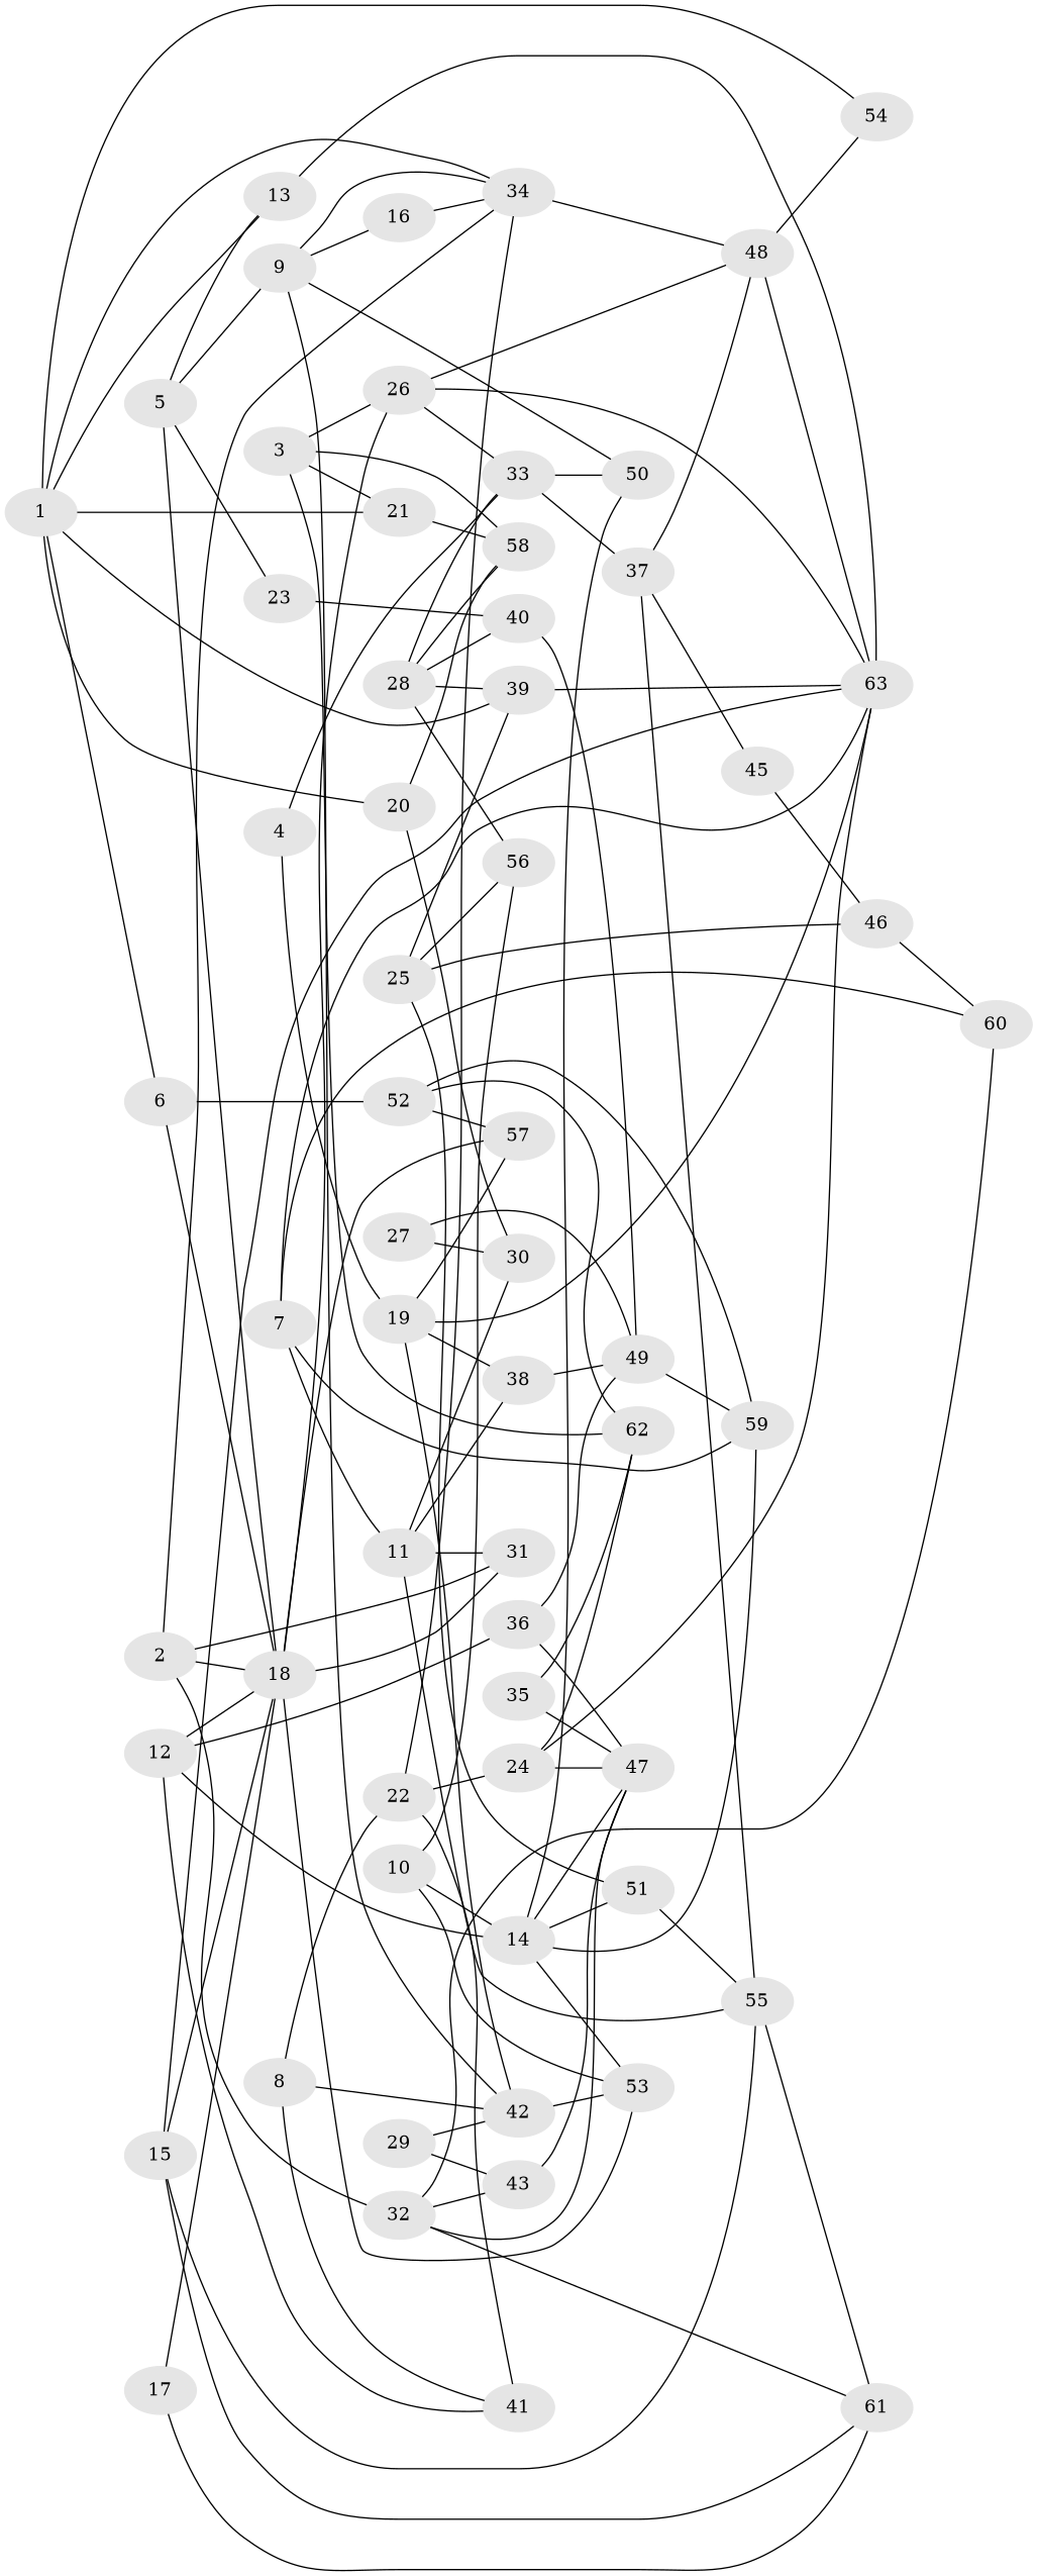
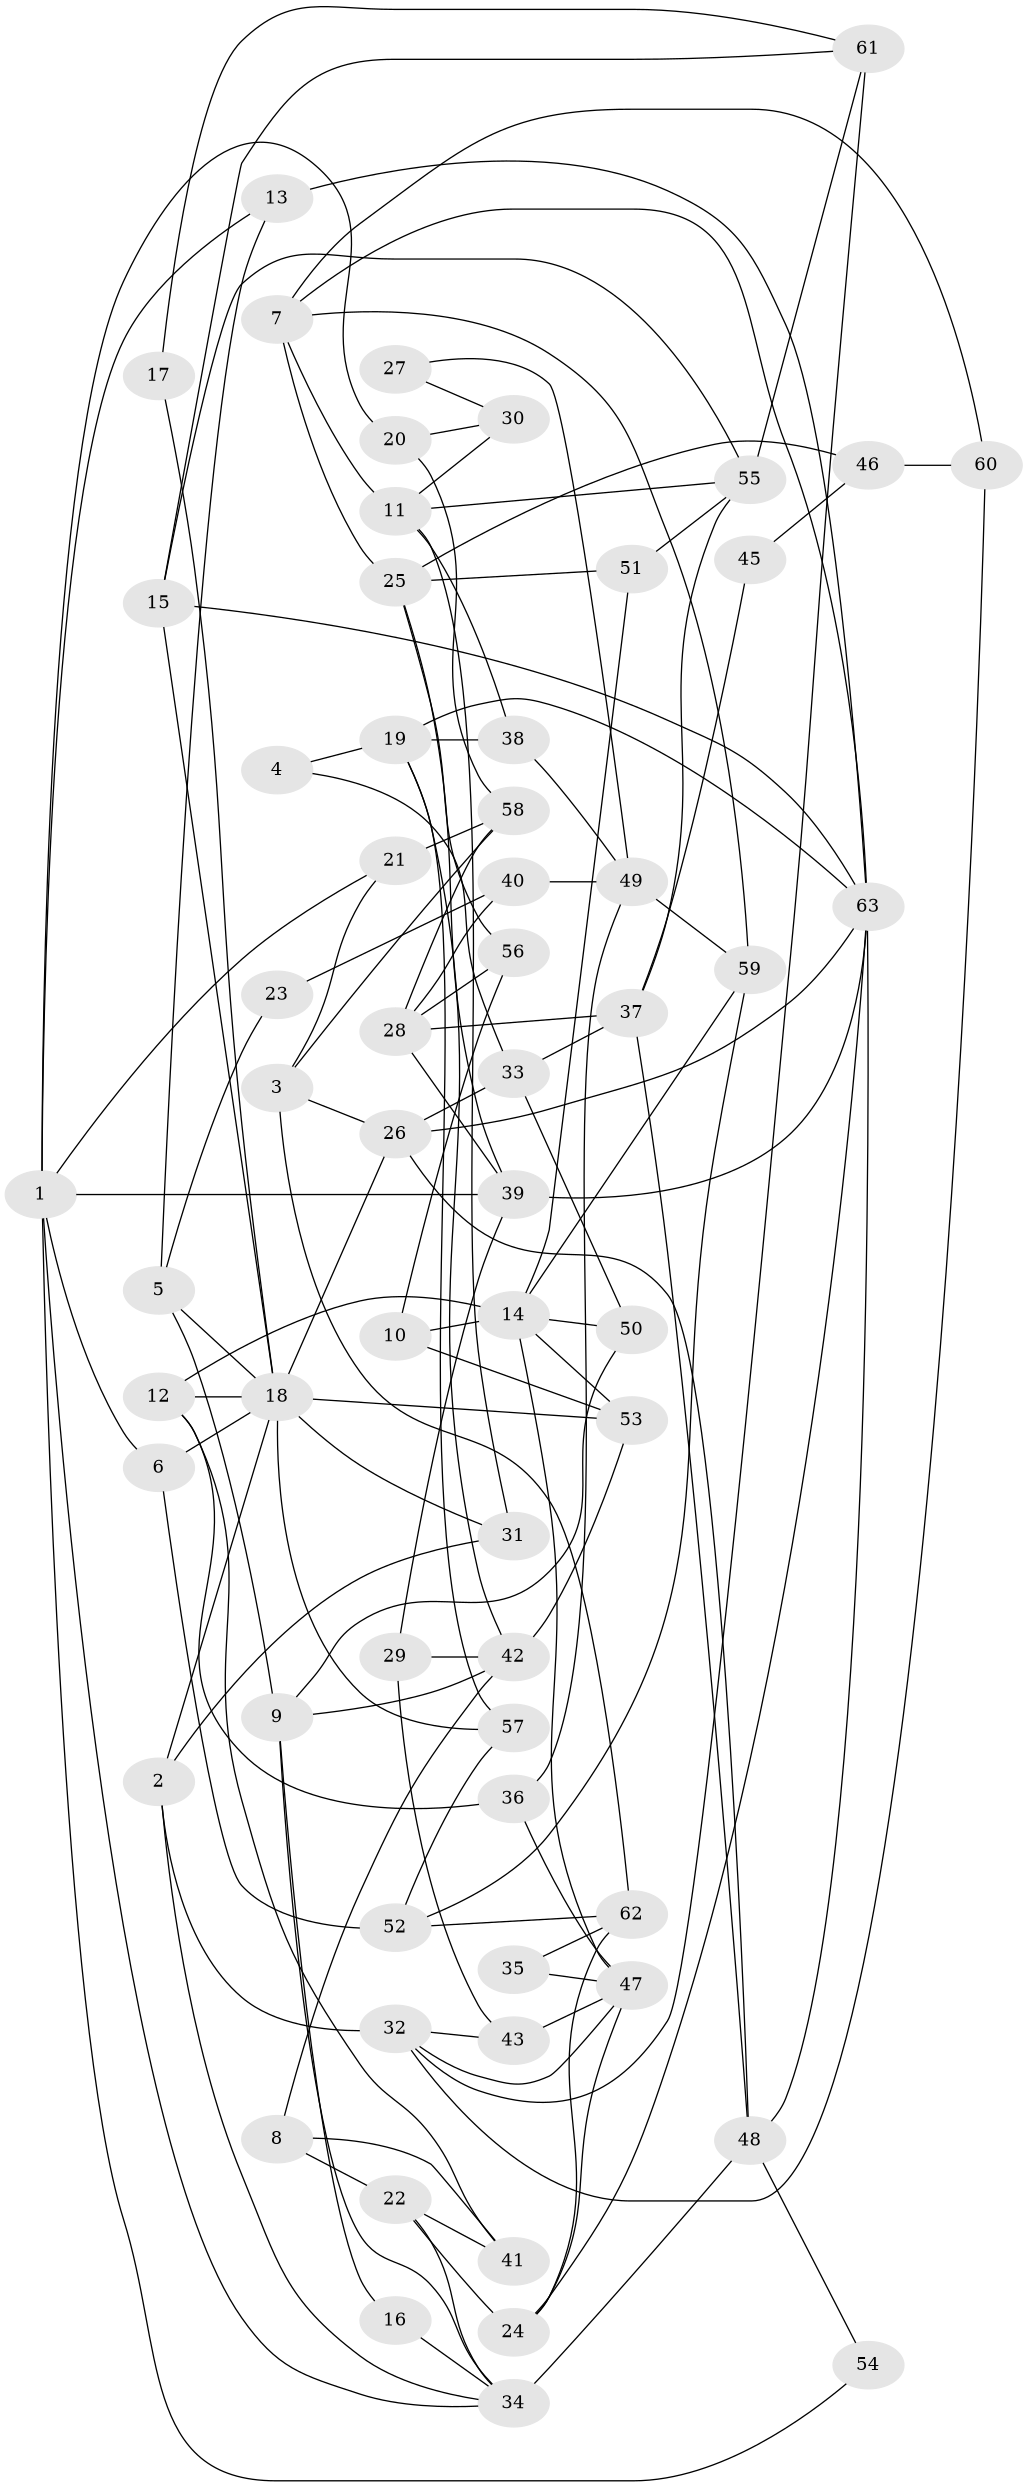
  graph {
    rankdir=LR
    node [color=gray90 style=filled]
    1
    6
    13
    20
    21
    34
    39
    54
    18
    52
    63
    58
    30
    48
    2
    31
    32
    26
    53
    57
    60
    47
    61
    43
    3
    62
    33
    4
    19
    42
    38
    50
    37
    5
    9
    23
    16
    40
    59
    7
    11
    25
    55
    56
    51
    46
    8
    22
    41
    24
    10
    14
    49
    12
    36
    15
    17
    27
    28
    45
    29
    35
    1 -- 6
    1 -- 13
    1 -- 20
    1 -- 21
    1 -- 34
    1 -- 39
    1 -- 54
    6 -- 18
    6 -- 52
    13 -- 63
    20 -- 58
    20 -- 30
    21 -- 58
    34 -- 48
    39 -- 63
    18 -- 31
    18 -- 26
    18 -- 53
    18 -- 57
    52 -- 57
    52 -- 62
    52 -- 59
    48 -- 54
    48 -- 63
    2 -- 34
    2 -- 18
    2 -- 31
    2 -- 32
    32 -- 60
    32 -- 47
    32 -- 61
    32 -- 43
    26 -- 63
    26 -- 48
    26 -- 33
    43 -- 47
    3 -- 21
    3 -- 58
    3 -- 26
    3 -- 62
    33 -- 50
    33 -- 37
    4 -- 33
    4 -- 19
    19 -- 63
    19 -- 57
    19 -- 42
    19 -- 38
    42 -- 53
    38 -- 49
    37 -- 48
    37 -- 55
    37 -- 45
    5 -- 13
    5 -- 18
    5 -- 9
    5 -- 23
    9 -- 34
    9 -- 42
    9 -- 50
    9 -- 16
    23 -- 40
    16 -- 34
    40 -- 49
    7 -- 63
    7 -- 60
    7 -- 59
    7 -- 11
+   7 -- 25
    11 -- 30
    11 -- 31
    11 -- 38
    11 -- 55
    25 -- 39
    25 -- 56
    25 -- 51
    25 -- 46
    55 -- 61
    51 -- 55
    46 -- 60
    8 -- 42
    8 -- 22
    8 -- 41
    22 -- 34
    22 -- 41
    22 -- 24
    24 -- 63
    24 -- 47
    24 -- 62
    10 -- 53
    10 -- 56
    10 -- 14
    14 -- 53
    14 -- 47
    14 -- 50
    14 -- 59
    14 -- 51
    49 -- 59
    12 -- 18
    12 -- 41
    12 -- 14
    12 -- 36
    36 -- 47
    36 -- 49
    15 -- 18
    15 -- 63
    15 -- 61
    15 -- 55
    17 -- 18
    17 -- 61
    27 -- 30
    27 -- 49
    28 -- 39
    28 -- 58
-   28 -- 33
+   28 -- 37
    28 -- 40
    28 -- 56
    45 -- 46
+   29 -- 39
    29 -- 43
    29 -- 42
    35 -- 47
    35 -- 62
  }
